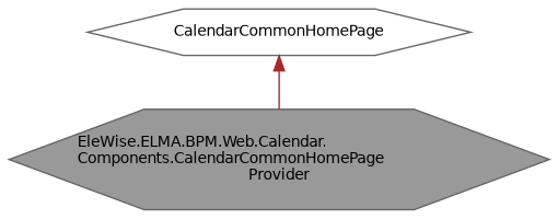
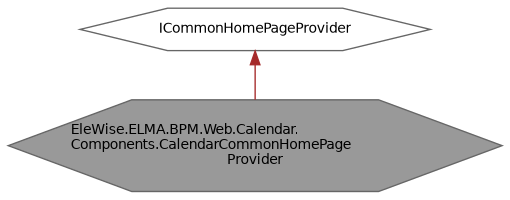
  digraph {
    node [color=gray40 fontname=Helvetica fontsize=10 shape=hexagon style=filled]
    n1 [fillcolor=grey60 fontcolor=black height=0.2 label="EleWise.ELMA.BPM.Web.Calendar.\lComponents.CalendarCommonHomePage\lProvider" width=0.4]
-   n2 [fillcolor=white height=0.2 label=CalendarCommonHomePage width=0.4]
+   n2 [fillcolor=white height=0.2 label=ICommonHomePageProvider width=0.4]
    n2 -> n1 [color=brown dir=back fontname=Helvetica fontsize=10 labelfontname=Helvetica labelfontsize=10 style=solid]
  }
